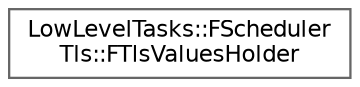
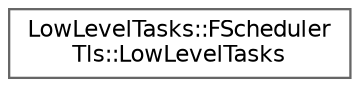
  digraph {
    rankdir=LR
-   n1 [color=grey40 fillcolor=white fontname=Helvetica fontsize=10 height=0.2 label="LowLevelTasks::FScheduler\lTls::FTlsValuesHolder" shape=box style=filled width=0.4]
+   n1 [color=grey40 fillcolor=white fontname=Helvetica fontsize=10 height=0.2 label="LowLevelTasks::FScheduler\lTls::LowLevelTasks" shape=box style=filled width=0.4]
  }
